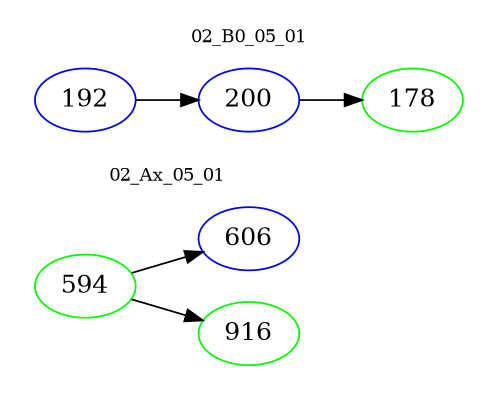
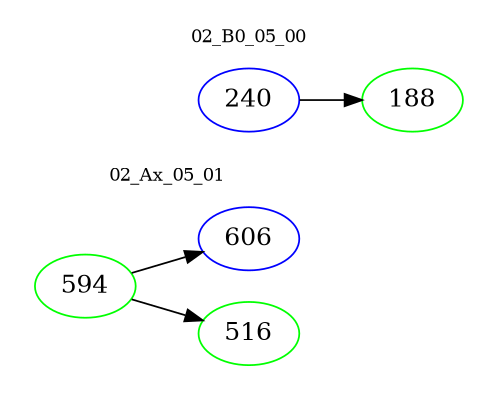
  digraph {
    rankdir=LR
    node [color=green]
    edge [color=black]
    n1 [label=594]
-   n2 [label=916]
+   n2 [label=516]
    n3 [color=blue label=606]
-   n4 [color=blue label=192]
-   n5 [label=178]
-   n6 [color=blue label=200]
+   n5 [label=188]
+   n6 [color=blue label=240]
    subgraph cluster_1 {
      color=white
      fontsize=10
      label="02_Ax_05_01"
      n1
      n2
      n3
    }
    subgraph cluster_2 {
      color=white
      fontsize=10
-     label="02_B0_05_01"
-     n4
+     label="02_B0_05_00"
      n5
      n6
    }
    n1 -> n2
    n1 -> n3
-   n4 -> n6
    n6 -> n5
  }
